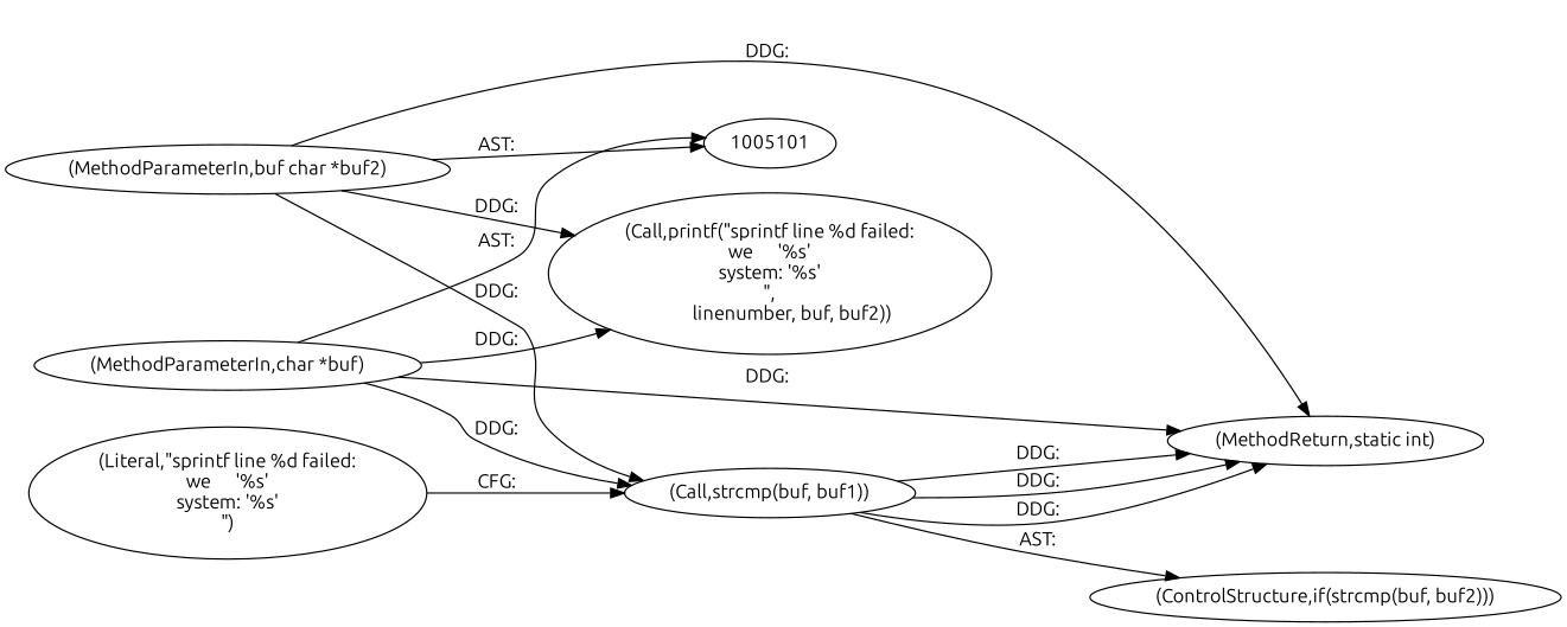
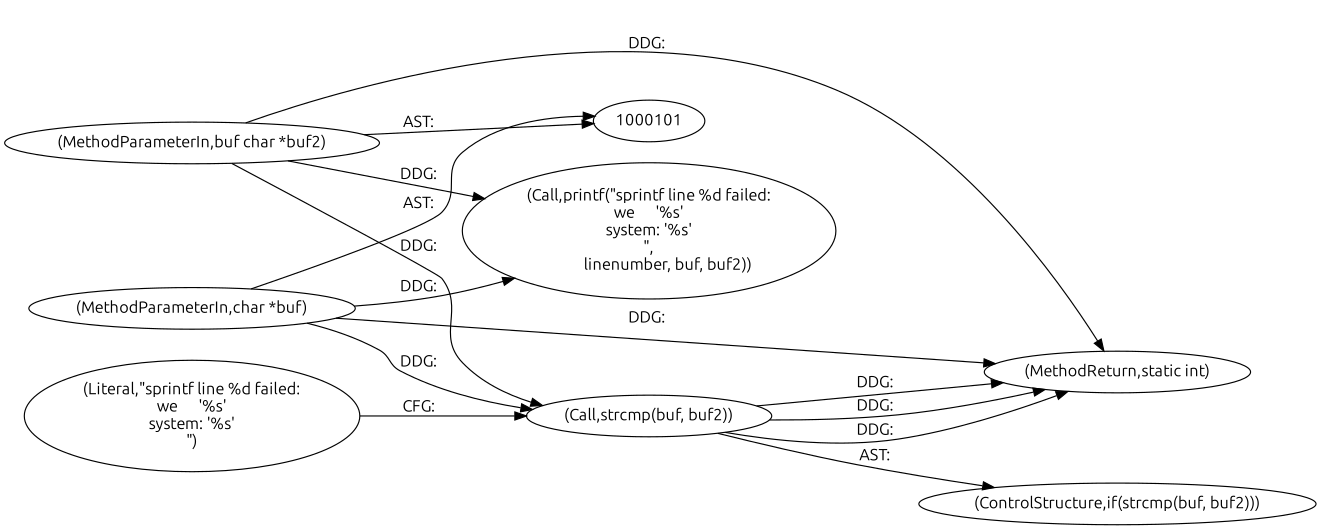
  digraph {
    fontname=Ubuntu
    rankdir=LR
    node [fontname=Ubuntu]
    edge [fontname=Ubuntu]
-   n1 [label="(Call,strcmp(buf, buf1))"]
+   n1 [label="(Call,strcmp(buf, buf2))"]
    n2 [label="(MethodReturn,static int)"]
    n3 [label="(ControlStructure,if(strcmp(buf, buf2)))"]
    n4 [label="(MethodParameterIn,char *buf)"]
    n5 [label="(Call,printf(\"sprintf line %d failed:\nwe      '%s'\nsystem: '%s'\n\",\n           linenumber, buf, buf2))"]
-   1000101 [label=1005101]
+   1000101
    n7 [label="(MethodParameterIn,buf char *buf2)"]
    n8 [label="(Literal,\"sprintf line %d failed:\nwe      '%s'\nsystem: '%s'\n\")"]
    n1 -> n2 [label="DDG: "]
    n1 -> n2 [label="DDG: "]
    n1 -> n2 [label="DDG: "]
    n1 -> n3 [label="AST: "]
    n4 -> n1 [label="DDG: "]
    n4 -> n2 [label="DDG: "]
    n4 -> n5 [label="DDG: "]
    n4 -> 1000101 [label="AST: "]
    n7 -> n1 [label="DDG: "]
    n7 -> n2 [label="DDG: "]
    n7 -> n5 [label="DDG: "]
    n7 -> 1000101 [label="AST: "]
    n8 -> n1 [label="CFG: "]
  }
